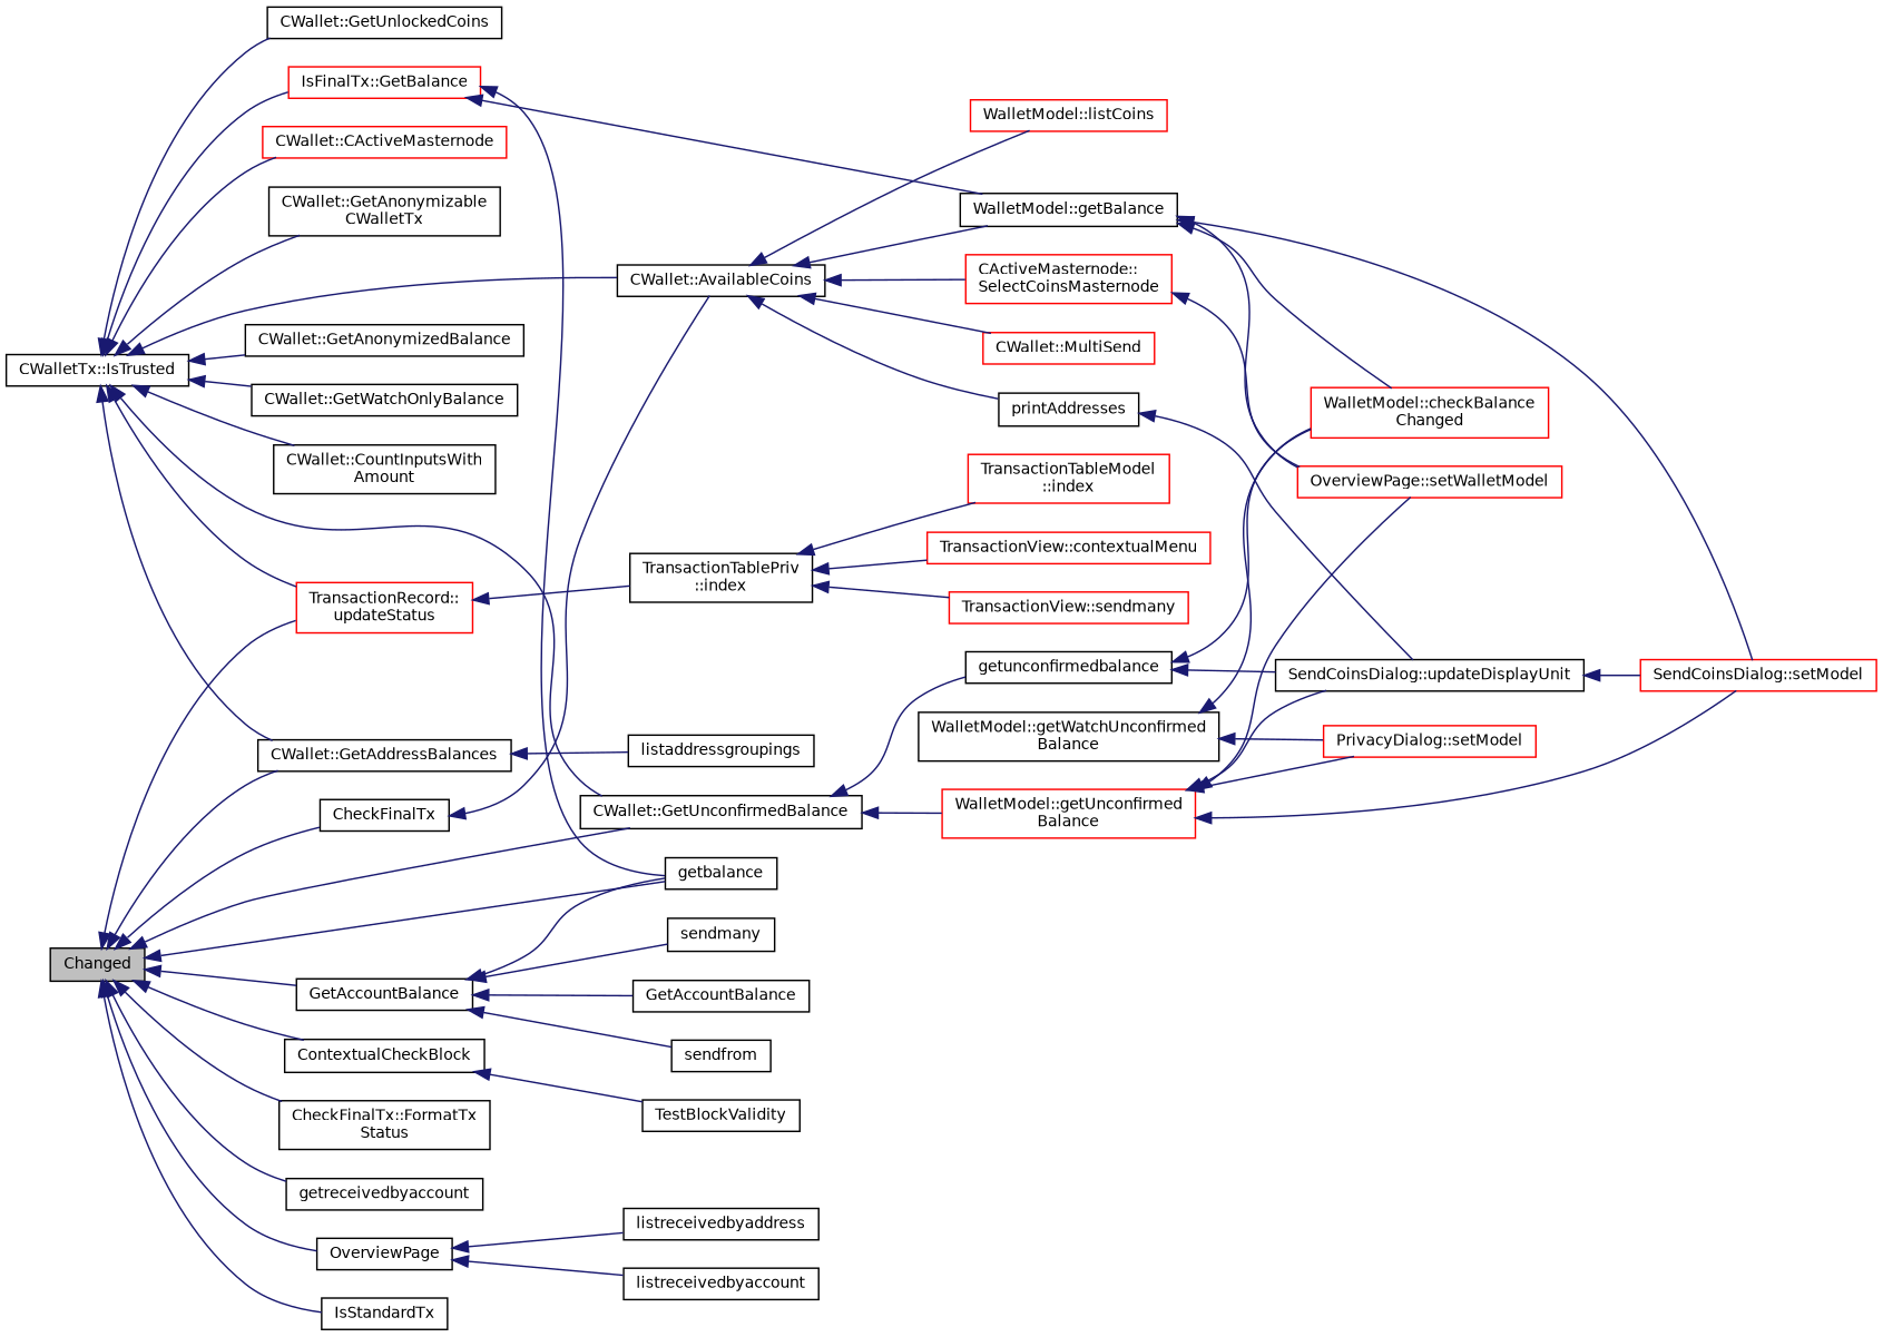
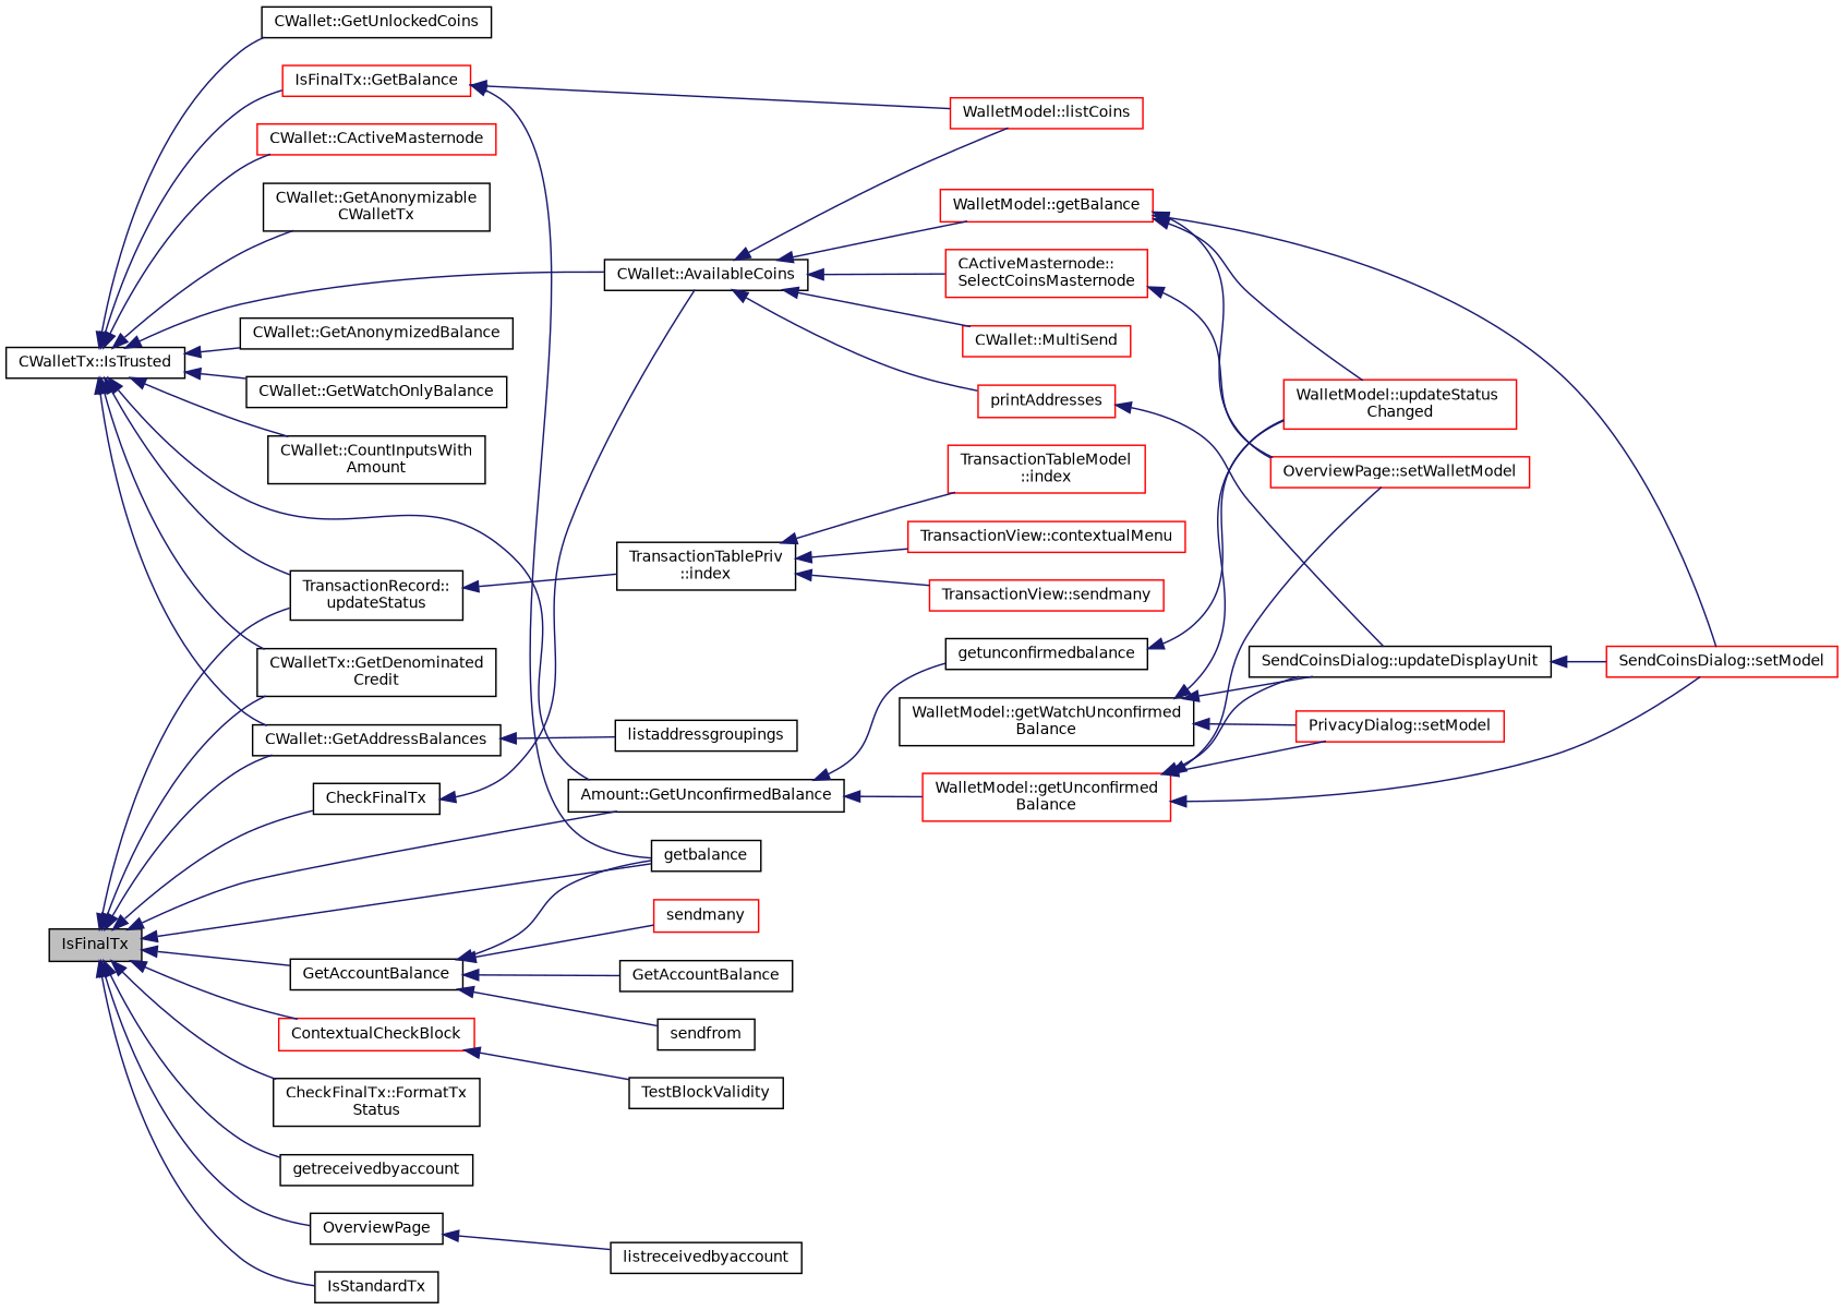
  digraph {
    rankdir=LR
    node [color=black fillcolor=white fontname=Helvetica fontsize=10 shape=record style=filled]
    edge [color=midnightblue dir=back fontname=Helvetica fontsize=10 labelfontname=Helvetica labelfontsize=10 style=solid]
-   n1 [fillcolor=grey75 fontcolor=black height=0.2 label=Changed width=0.4]
+   n1 [fillcolor=grey75 fontcolor=black height=0.2 label=IsFinalTx width=0.4]
    n2 [height=0.2 label=IsStandardTx width=0.4]
    n3 [height=0.2 label=CheckFinalTx width=0.4]
-   n4 [height=0.2 label=ContextualCheckBlock width=0.4]
+   n4 [color=red height=0.2 label=ContextualCheckBlock width=0.4]
    n5 [height=0.2 label="CheckFinalTx::FormatTx\lStatus" width=0.4]
-   n6 [color=red height=0.2 label="TransactionRecord::\lupdateStatus" width=0.4]
+   n6 [height=0.2 label="TransactionRecord::\lupdateStatus" width=0.4]
    n7 [height=0.2 label=getreceivedbyaccount width=0.4]
    n8 [height=0.2 label=GetAccountBalance width=0.4]
    n9 [height=0.2 label=getbalance width=0.4]
    n10 [height=0.2 label=OverviewPage width=0.4]
-   n11 [height=0.2 label="CWallet::GetUnconfirmedBalance" width=0.4]
+   n11 [height=0.2 label="Amount::GetUnconfirmedBalance" width=0.4]
    n12 [height=0.2 label="CWallet::GetAddressBalances" width=0.4]
+   n13 [height=0.2 label="CWalletTx::GetDenominated\lCredit" width=0.4]
    n14 [height=0.2 label="CWallet::AvailableCoins" width=0.4]
    n15 [height=0.2 label=TestBlockValidity width=0.4]
    n16 [height=0.2 label="TransactionTablePriv\l::index" width=0.4]
    n17 [height=0.2 label=GetAccountBalance width=0.4]
    n18 [height=0.2 label=sendfrom width=0.4]
-   n19 [height=0.2 label=sendmany width=0.4]
-   n20 [height=0.2 label=listreceivedbyaddress width=0.4]
+   n19 [color=red height=0.2 label=sendmany width=0.4]
    n21 [height=0.2 label=listreceivedbyaccount width=0.4]
    n22 [color=red height=0.2 label="WalletModel::getUnconfirmed\lBalance" width=0.4]
    n23 [height=0.2 label=getunconfirmedbalance width=0.4]
    n24 [height=0.2 label=listaddressgroupings width=0.4]
    n25 [height=0.2 label="CWalletTx::IsTrusted" width=0.4]
    n26 [color=red height=0.2 label="IsFinalTx::GetBalance" width=0.4]
    n27 [height=0.2 label="CWallet::GetUnlockedCoins" width=0.4]
    n28 [color=red height=0.2 label="CWallet::CActiveMasternode" width=0.4]
    n29 [height=0.2 label="CWallet::GetAnonymizable\lCWalletTx" width=0.4]
    n30 [height=0.2 label="CWallet::GetAnonymizedBalance" width=0.4]
    n31 [height=0.2 label="CWallet::GetWatchOnlyBalance" width=0.4]
    n32 [height=0.2 label="CWallet::CountInputsWith\lAmount" width=0.4]
    n33 [color=red height=0.2 label="CActiveMasternode::\lSelectCoinsMasternode" width=0.4]
-   n34 [height=0.2 label="WalletModel::getBalance" width=0.4]
+   n34 [color=red height=0.2 label="WalletModel::getBalance" width=0.4]
    n35 [color=red height=0.2 label="WalletModel::listCoins" width=0.4]
-   n36 [height=0.2 label=printAddresses width=0.4]
+   n36 [color=red height=0.2 label=printAddresses width=0.4]
    n37 [color=red height=0.2 label="CWallet::MultiSend" width=0.4]
    n38 [color=red height=0.2 label="OverviewPage::setWalletModel" width=0.4]
    n39 [color=red height=0.2 label="SendCoinsDialog::setModel" width=0.4]
-   n40 [color=red height=0.2 label="WalletModel::checkBalance\lChanged" width=0.4]
+   n40 [color=red height=0.2 label="WalletModel::updateStatus\lChanged" width=0.4]
    n41 [height=0.2 label="SendCoinsDialog::updateDisplayUnit" width=0.4]
    n42 [color=red height=0.2 label="PrivacyDialog::setModel" width=0.4]
    n43 [color=red height=0.2 label="TransactionTableModel\l::index" width=0.4]
    n44 [color=red height=0.2 label="TransactionView::contextualMenu" width=0.4]
    n45 [color=red height=0.2 label="TransactionView::sendmany" width=0.4]
    n46 [height=0.2 label="WalletModel::getWatchUnconfirmed\lBalance" width=0.4]
    n1 -> n2
    n1 -> n3
    n1 -> n4
    n1 -> n5
    n1 -> n6
    n1 -> n7
    n1 -> n8
    n1 -> n9
    n1 -> n10
    n1 -> n11
    n1 -> n12
+   n1 -> n13
    n3 -> n14
    n4 -> n15
    n6 -> n16
    n8 -> n9
    n8 -> n17
    n8 -> n18
    n8 -> n19
-   n10 -> n20
    n10 -> n21
    n11 -> n22
    n11 -> n23
    n12 -> n24
    n14 -> n33
    n14 -> n34
    n14 -> n35
    n14 -> n36
    n14 -> n37
    n16 -> n43
    n16 -> n44
    n16 -> n45
    n22 -> n38
    n22 -> n39
    n22 -> n41
    n22 -> n42
    n23 -> n40
    n25 -> n6
    n25 -> n11
    n25 -> n12
+   n25 -> n13
    n25 -> n14
    n25 -> n26
    n25 -> n27
    n25 -> n28
    n25 -> n29
    n25 -> n30
    n25 -> n31
    n25 -> n32
    n26 -> n9
-   n26 -> n34
+   n26 -> n35
    n33 -> n38
    n34 -> n38
    n34 -> n39
    n34 -> n40
    n36 -> n41
    n41 -> n39
    n46 -> n40
-   n23 -> n41
+   n46 -> n41
    n46 -> n42
  }
